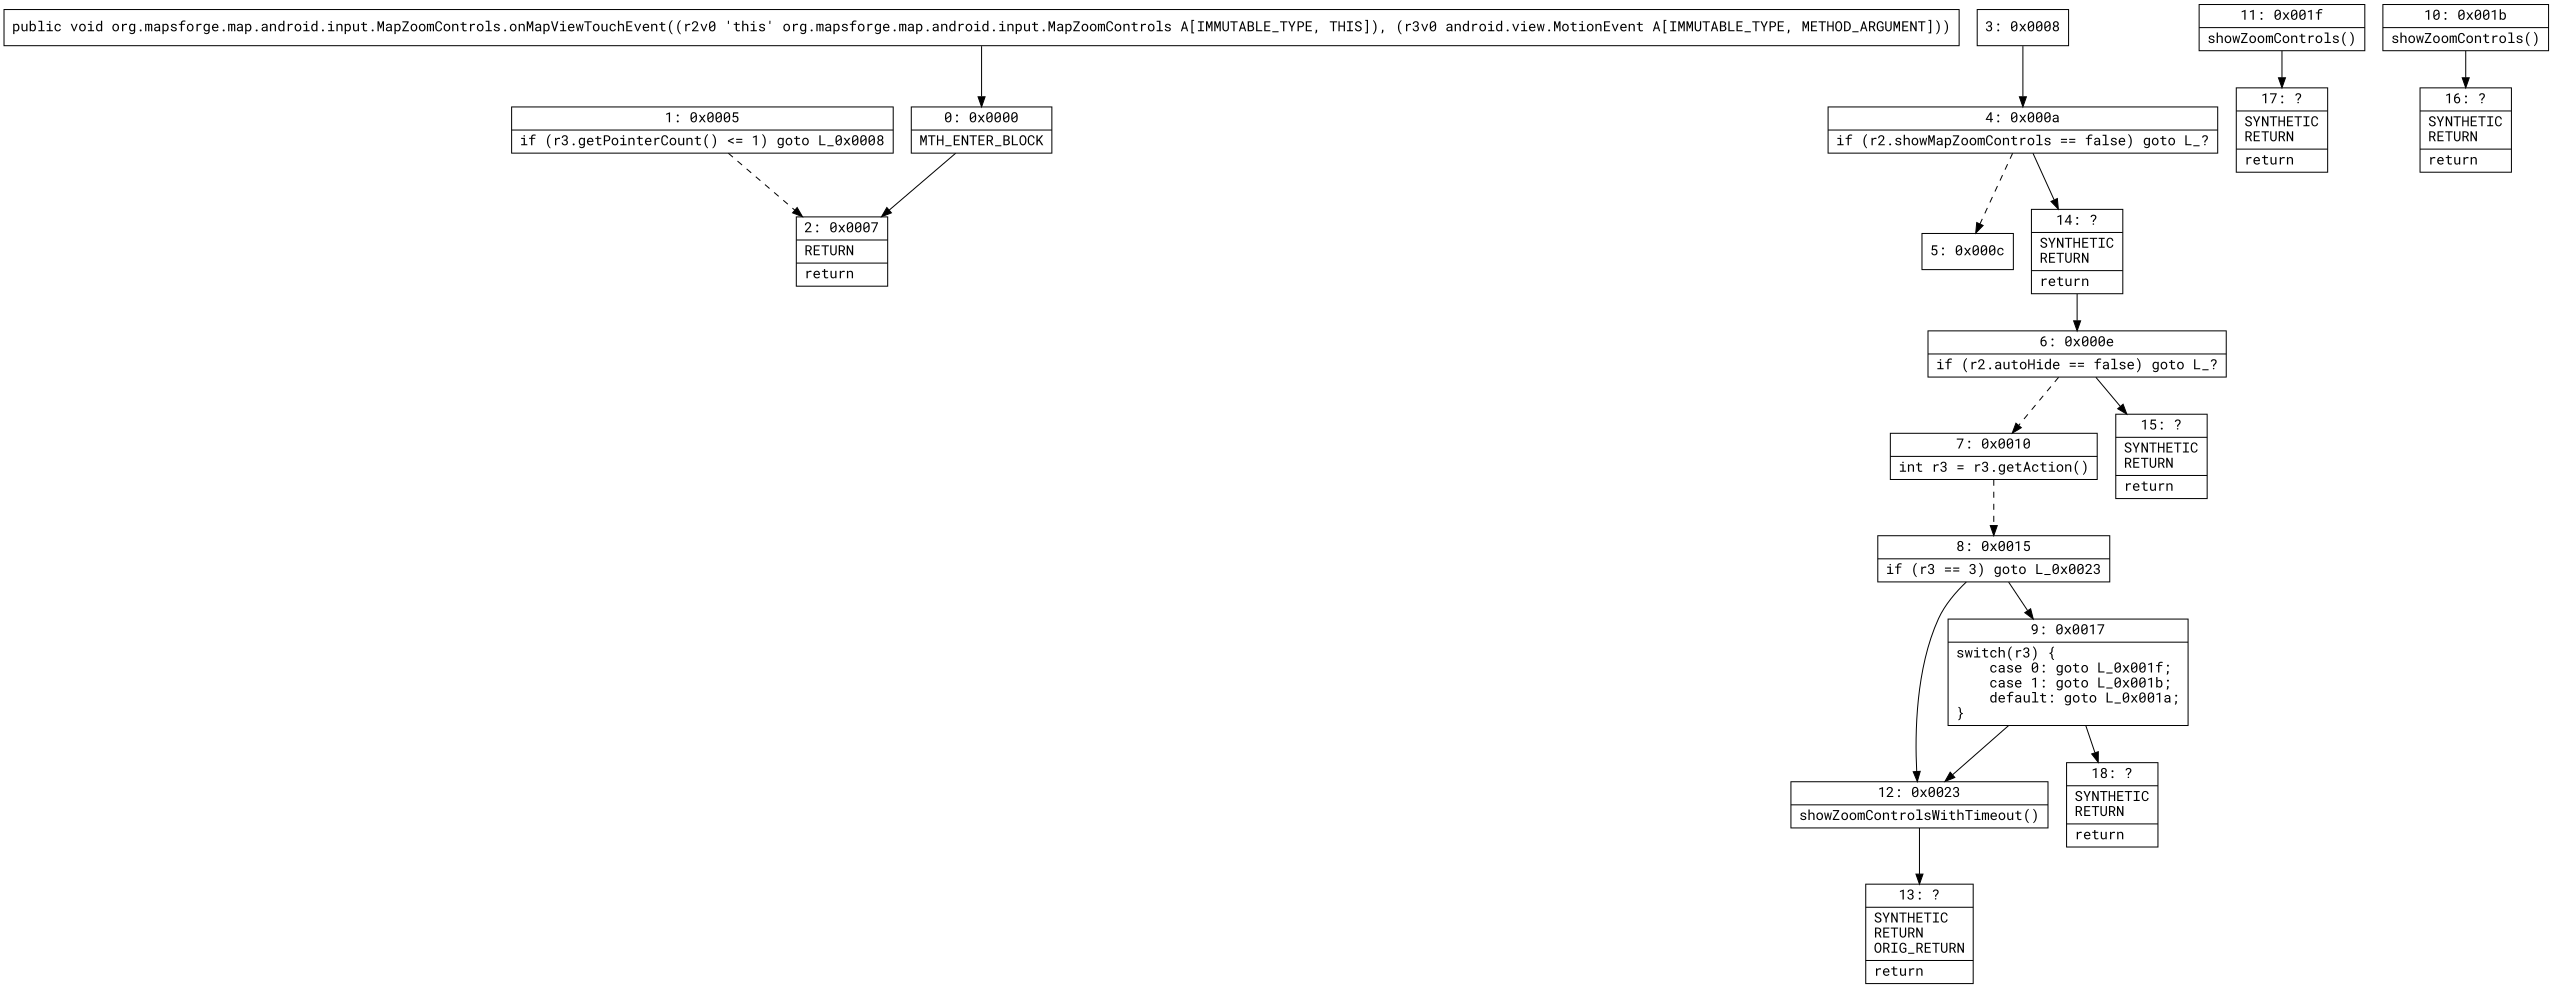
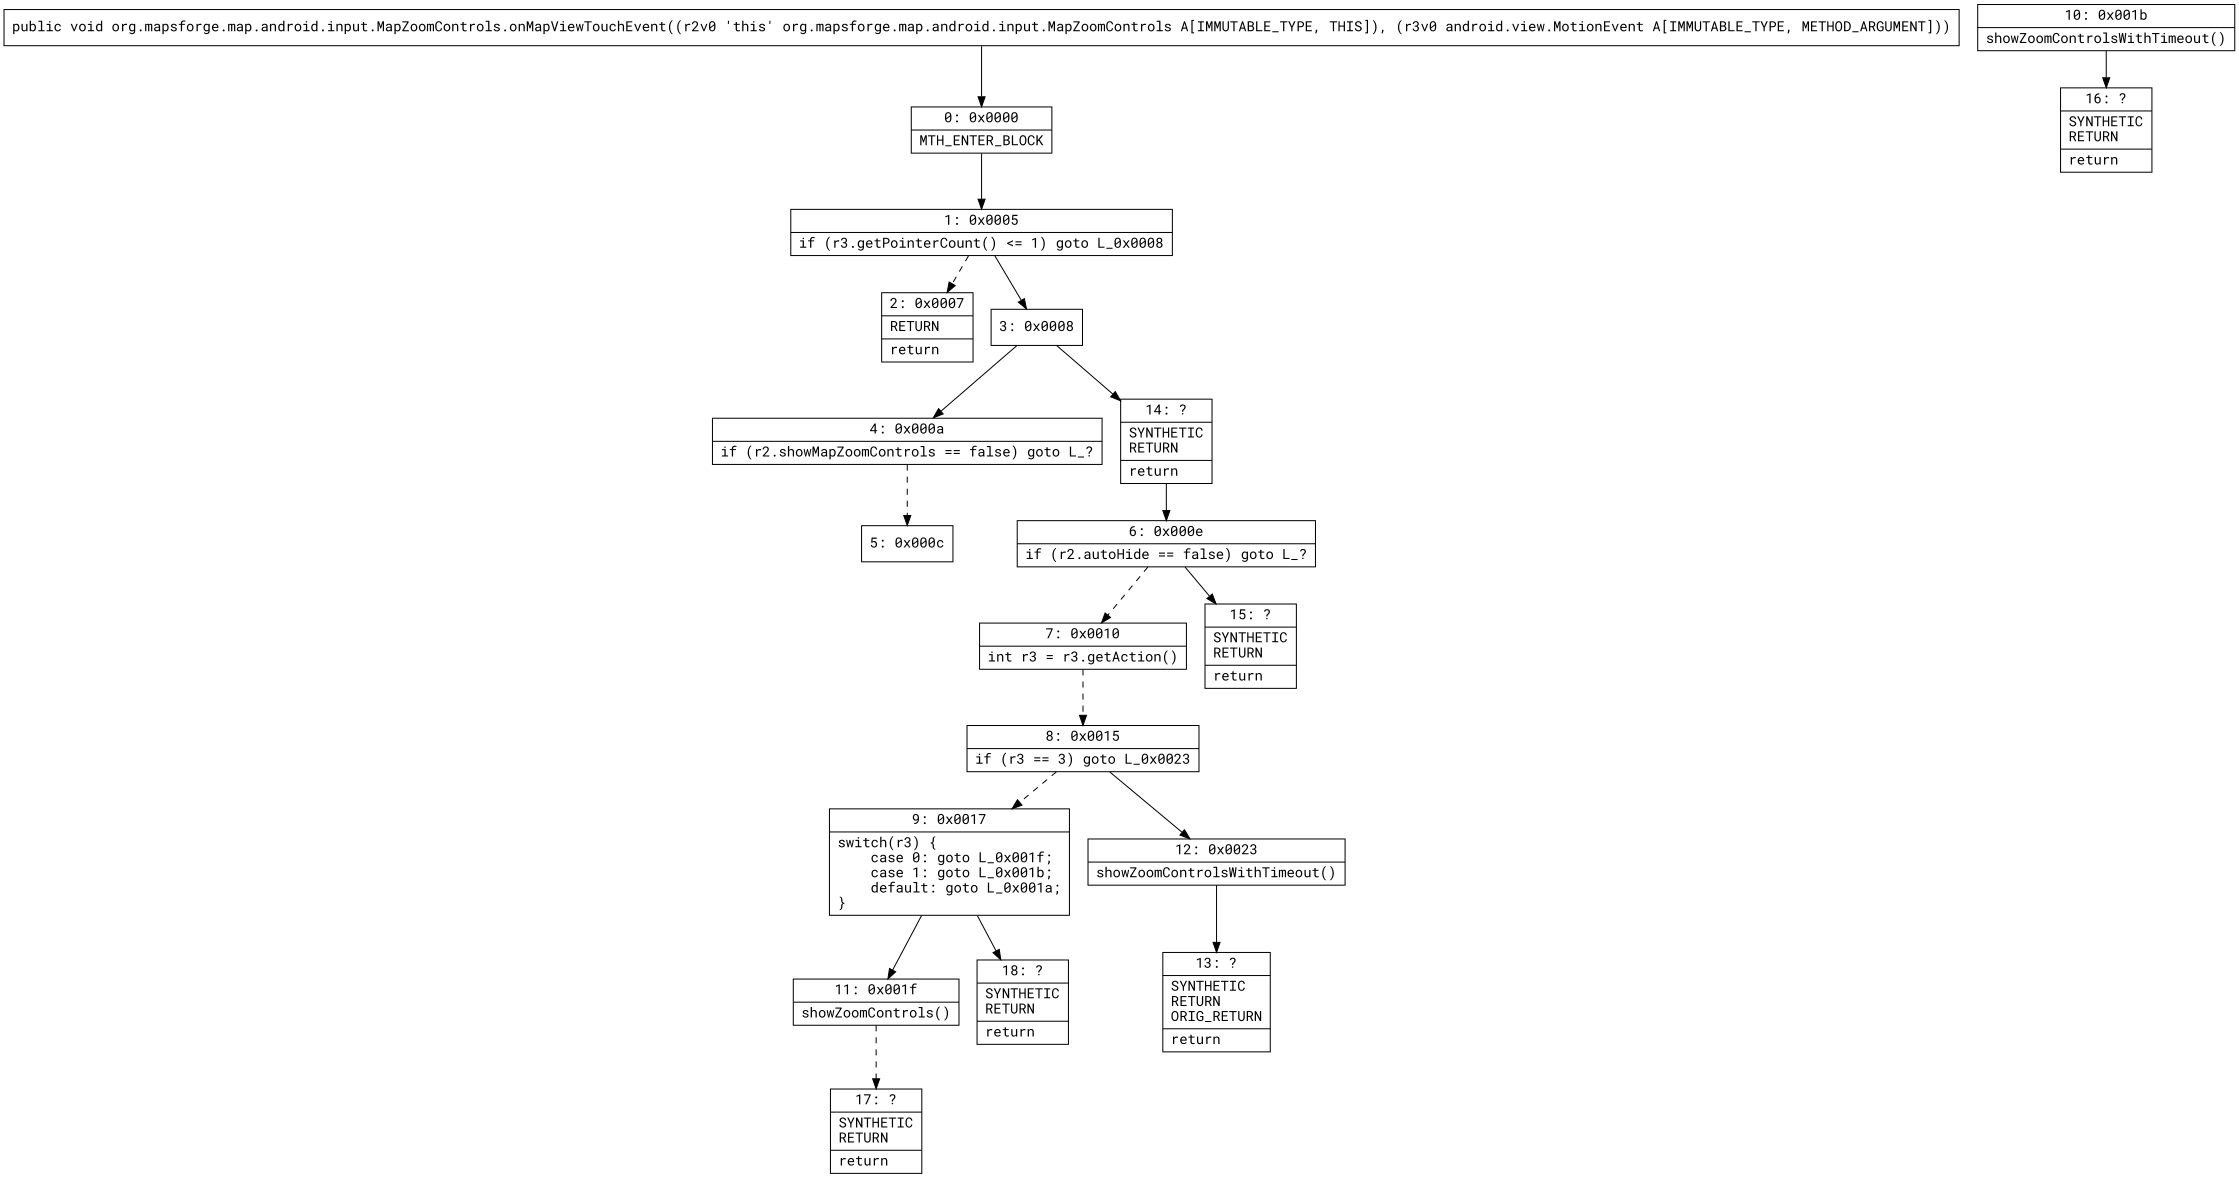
  digraph {
    fontname="Roboto Mono"
    node [fontname="Roboto Mono" shape=record]
    edge [fontname="Roboto Mono"]
    n1 [label="{0\:\ 0x0000|MTH_ENTER_BLOCK\l}"]
    n2 [label="{1\:\ 0x0005|if (r3.getPointerCount() \<= 1) goto L_0x0008\l}"]
    n3 [label="{2\:\ 0x0007|RETURN\l|return\l}"]
    n4 [label="{3\:\ 0x0008}"]
    n5 [label="{4\:\ 0x000a|if (r2.showMapZoomControls == false) goto L_?\l}"]
    n6 [label="{5\:\ 0x000c}"]
    n7 [label="{14\:\ ?|SYNTHETIC\lRETURN\l|return\l}"]
    n8 [label="{6\:\ 0x000e|if (r2.autoHide == false) goto L_?\l}"]
    n9 [label="{7\:\ 0x0010|int r3 = r3.getAction()\l}"]
    n10 [label="{15\:\ ?|SYNTHETIC\lRETURN\l|return\l}"]
    n11 [label="{8\:\ 0x0015|if (r3 == 3) goto L_0x0023\l}"]
    n12 [label="{9\:\ 0x0017|switch(r3) \{\l    case 0: goto L_0x001f;\l    case 1: goto L_0x001b;\l    default: goto L_0x001a;\l\}\l}"]
    n13 [label="{12\:\ 0x0023|showZoomControlsWithTimeout()\l}"]
    n14 [label="{11\:\ 0x001f|showZoomControls()\l}"]
    n15 [label="{18\:\ ?|SYNTHETIC\lRETURN\l|return\l}"]
    n16 [label="{13\:\ ?|SYNTHETIC\lRETURN\lORIG_RETURN\l|return\l}"]
-   n17 [label="{10\:\ 0x001b|showZoomControls()\l}"]
+   n17 [label="{10\:\ 0x001b|showZoomControlsWithTimeout()\l}"]
    n18 [label="{16\:\ ?|SYNTHETIC\lRETURN\l|return\l}"]
    n19 [label="{17\:\ ?|SYNTHETIC\lRETURN\l|return\l}"]
    n20 [label="{public void org.mapsforge.map.android.input.MapZoomControls.onMapViewTouchEvent((r2v0 'this' org.mapsforge.map.android.input.MapZoomControls A[IMMUTABLE_TYPE, THIS]), (r3v0 android.view.MotionEvent A[IMMUTABLE_TYPE, METHOD_ARGUMENT])) }"]
-   n1 -> n3
+   n1 -> n2
    n2 -> n3 [style=dashed]
+   n2 -> n4
    n4 -> n5
    n5 -> n6 [style=dashed]
-   n5 -> n7
+   n4 -> n7
    n7 -> n8
    n8 -> n9 [style=dashed]
    n8 -> n10
    n9 -> n11 [style=dashed]
-   n11 -> n12 [style=solid]
+   n11 -> n12 [style=dashed]
    n11 -> n13
-   n12 -> n13
+   n12 -> n14
    n12 -> n15
    n13 -> n16
-   n14 -> n19
+   n14 -> n19 [style=dashed]
    n17 -> n18
    n20 -> n1
  }
